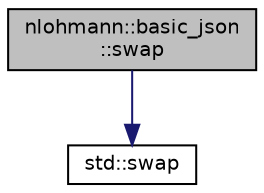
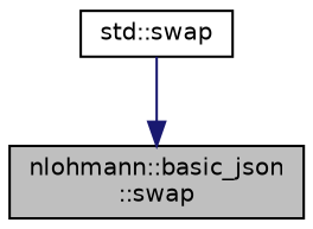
  digraph {
    rankdir=TB
    fontname="DejaVu Sans"
    node [color=black fontname="DejaVu Sans" fontsize=10 shape=record style=filled]
    n1 [fillcolor=grey75 fontcolor=black height=0.2 label="nlohmann::basic_json\l::swap" width=0.4]
    n2 [fillcolor=white height=0.2 label="std::swap" width=0.4]
-   n1 -> n2 [color=midnightblue fontname="DejaVu Sans" fontsize=10 labelfontname=Helvetica labelfontsize=10 style=solid]
+   n2 -> n1 [color=midnightblue fontname="DejaVu Sans" fontsize=10 labelfontname=Helvetica labelfontsize=10 style=solid]
  }
